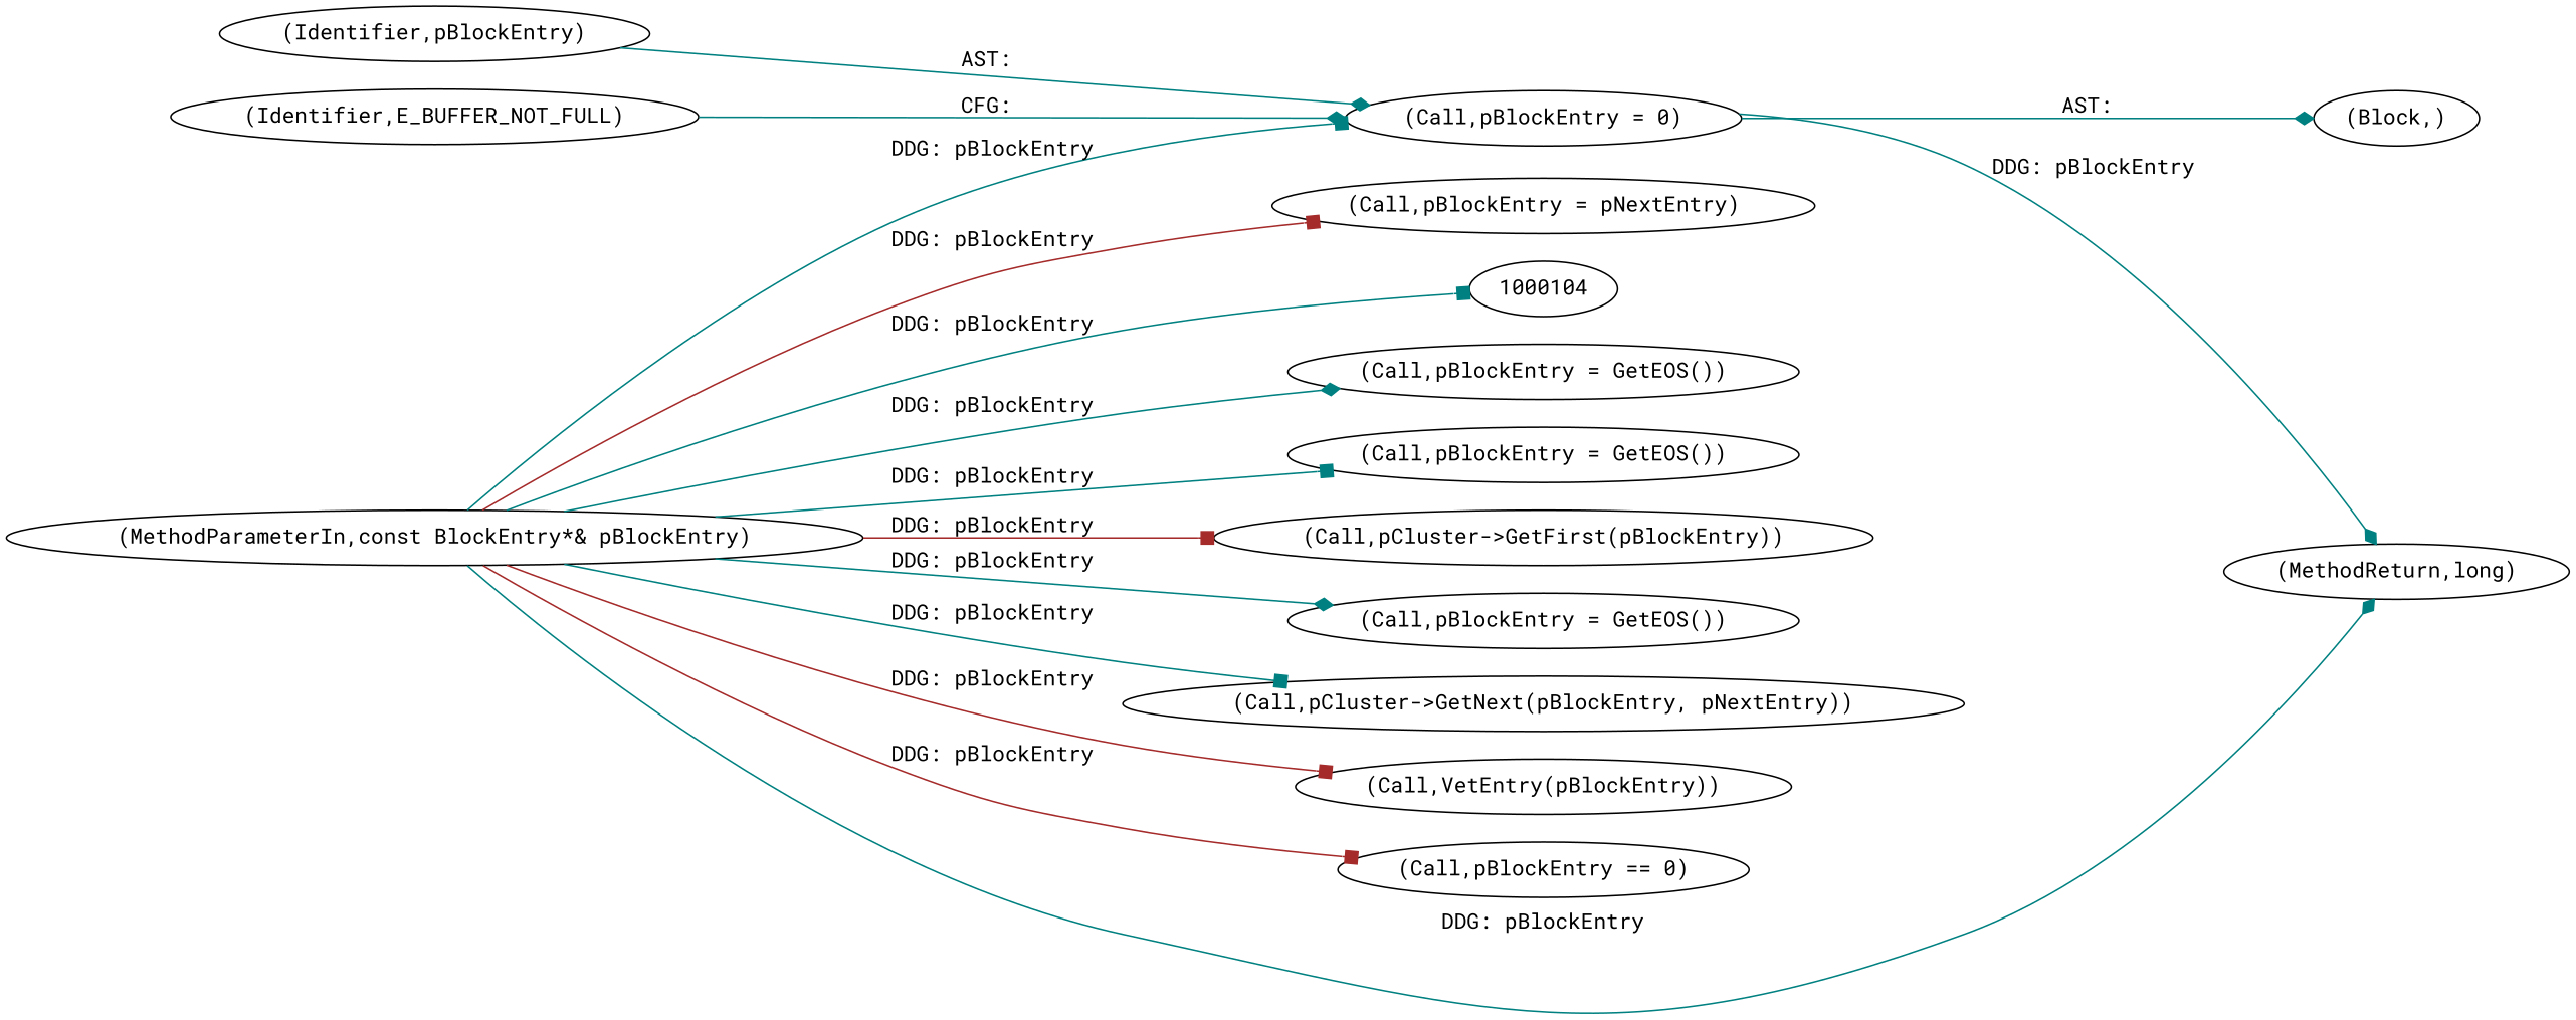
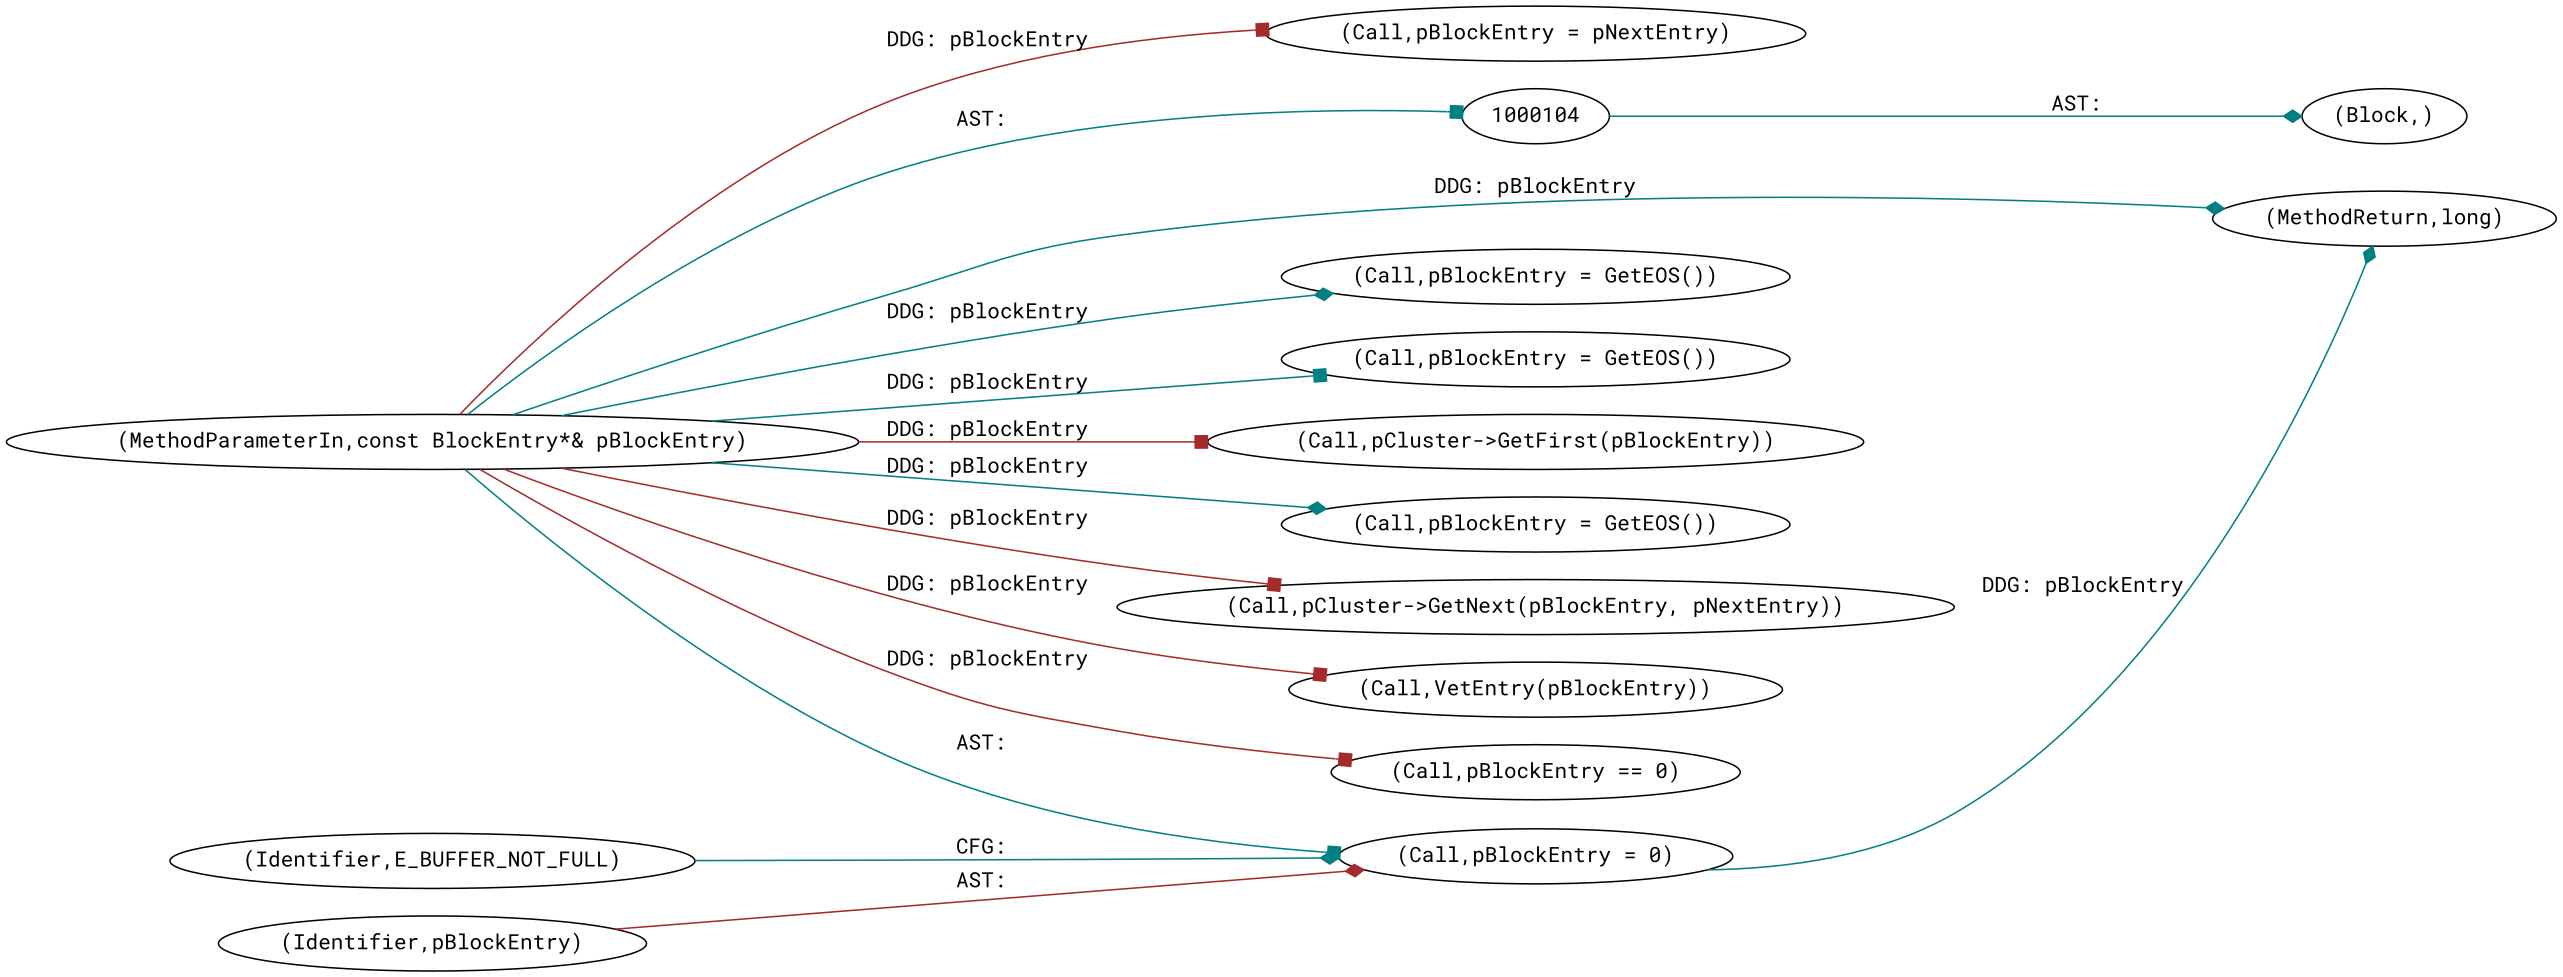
  digraph {
    fontname="Roboto Mono"
    rankdir=LR
    node [fontname="Roboto Mono"]
    edge [arrowhead=box color=teal fontname="Roboto Mono"]
    n1 [label="(Call,pBlockEntry = 0)"]
    n2 [label="(Block,)"]
    n3 [label="(MethodReturn,long)"]
    n4 [label="(MethodParameterIn,const BlockEntry*& pBlockEntry)"]
    n5 [label="(Call,pBlockEntry = GetEOS())"]
    n6 [label="(Call,pBlockEntry = GetEOS())"]
    n7 [label="(Call,pCluster->GetFirst(pBlockEntry))"]
    n8 [label="(Call,pBlockEntry = GetEOS())"]
    n9 [label="(Call,pCluster->GetNext(pBlockEntry, pNextEntry))"]
    n10 [label="(Call,VetEntry(pBlockEntry))"]
    n11 [label="(Call,pBlockEntry == 0)"]
    n12 [label="(Call,pBlockEntry = pNextEntry)"]
    1000104
    n14 [label="(Identifier,E_BUFFER_NOT_FULL)"]
    n15 [label="(Identifier,pBlockEntry)"]
-   n1 -> n2 [arrowhead=diamond label="AST: "]
+   1000104 -> n2 [arrowhead=diamond label="AST: "]
    n1 -> n3 [arrowhead=diamond label="DDG: pBlockEntry"]
-   n4 -> n1 [label="DDG: pBlockEntry"]
+   n4 -> n1 [label="AST: "]
    n4 -> n3 [arrowhead=diamond label="DDG: pBlockEntry"]
    n4 -> n5 [arrowhead=diamond label="DDG: pBlockEntry"]
    n4 -> n6 [label="DDG: pBlockEntry"]
    n4 -> n7 [color=brown label="DDG: pBlockEntry"]
    n4 -> n8 [arrowhead=diamond label="DDG: pBlockEntry"]
-   n4 -> n9 [label="DDG: pBlockEntry"]
+   n4 -> n9 [color=brown label="DDG: pBlockEntry"]
    n4 -> n10 [color=brown label="DDG: pBlockEntry"]
    n4 -> n11 [color=brown label="DDG: pBlockEntry"]
    n4 -> n12 [color=brown label="DDG: pBlockEntry"]
-   n4 -> 1000104 [label="DDG: pBlockEntry"]
+   n4 -> 1000104 [label="AST: "]
    n14 -> n1 [arrowhead=diamond label="CFG: "]
-   n15 -> n1 [arrowhead=diamond label="AST: "]
+   n15 -> n1 [arrowhead=diamond color=brown label="AST: "]
  }
